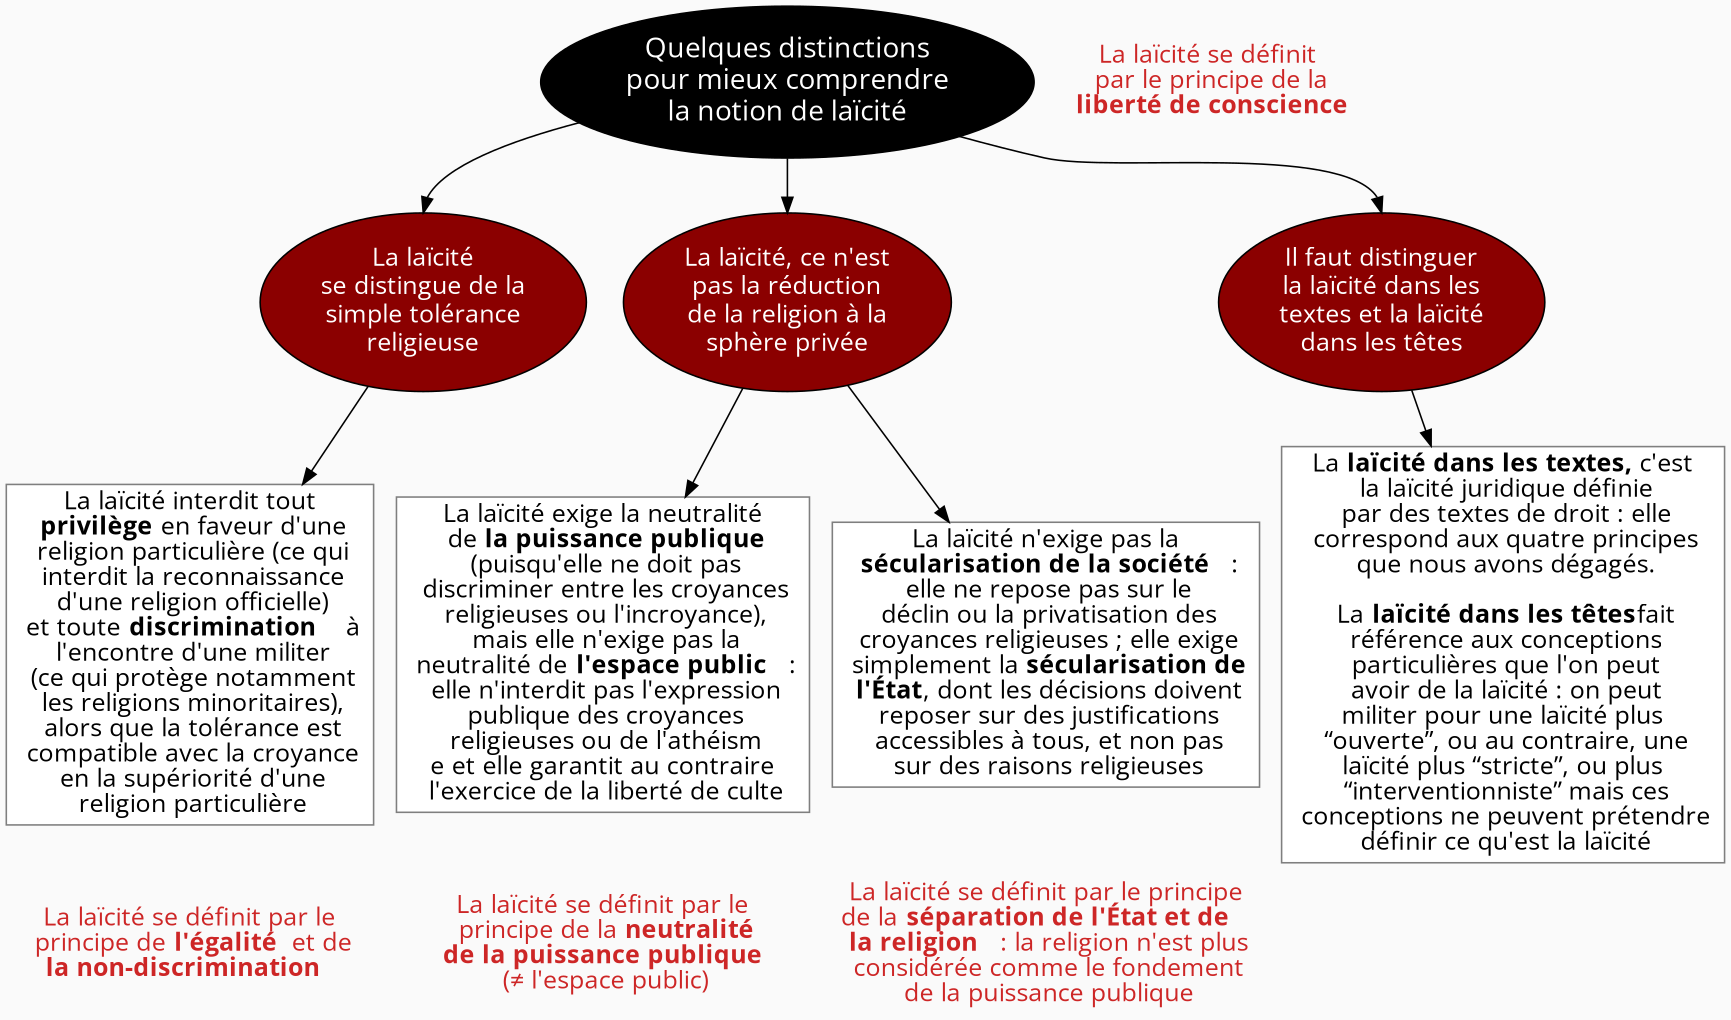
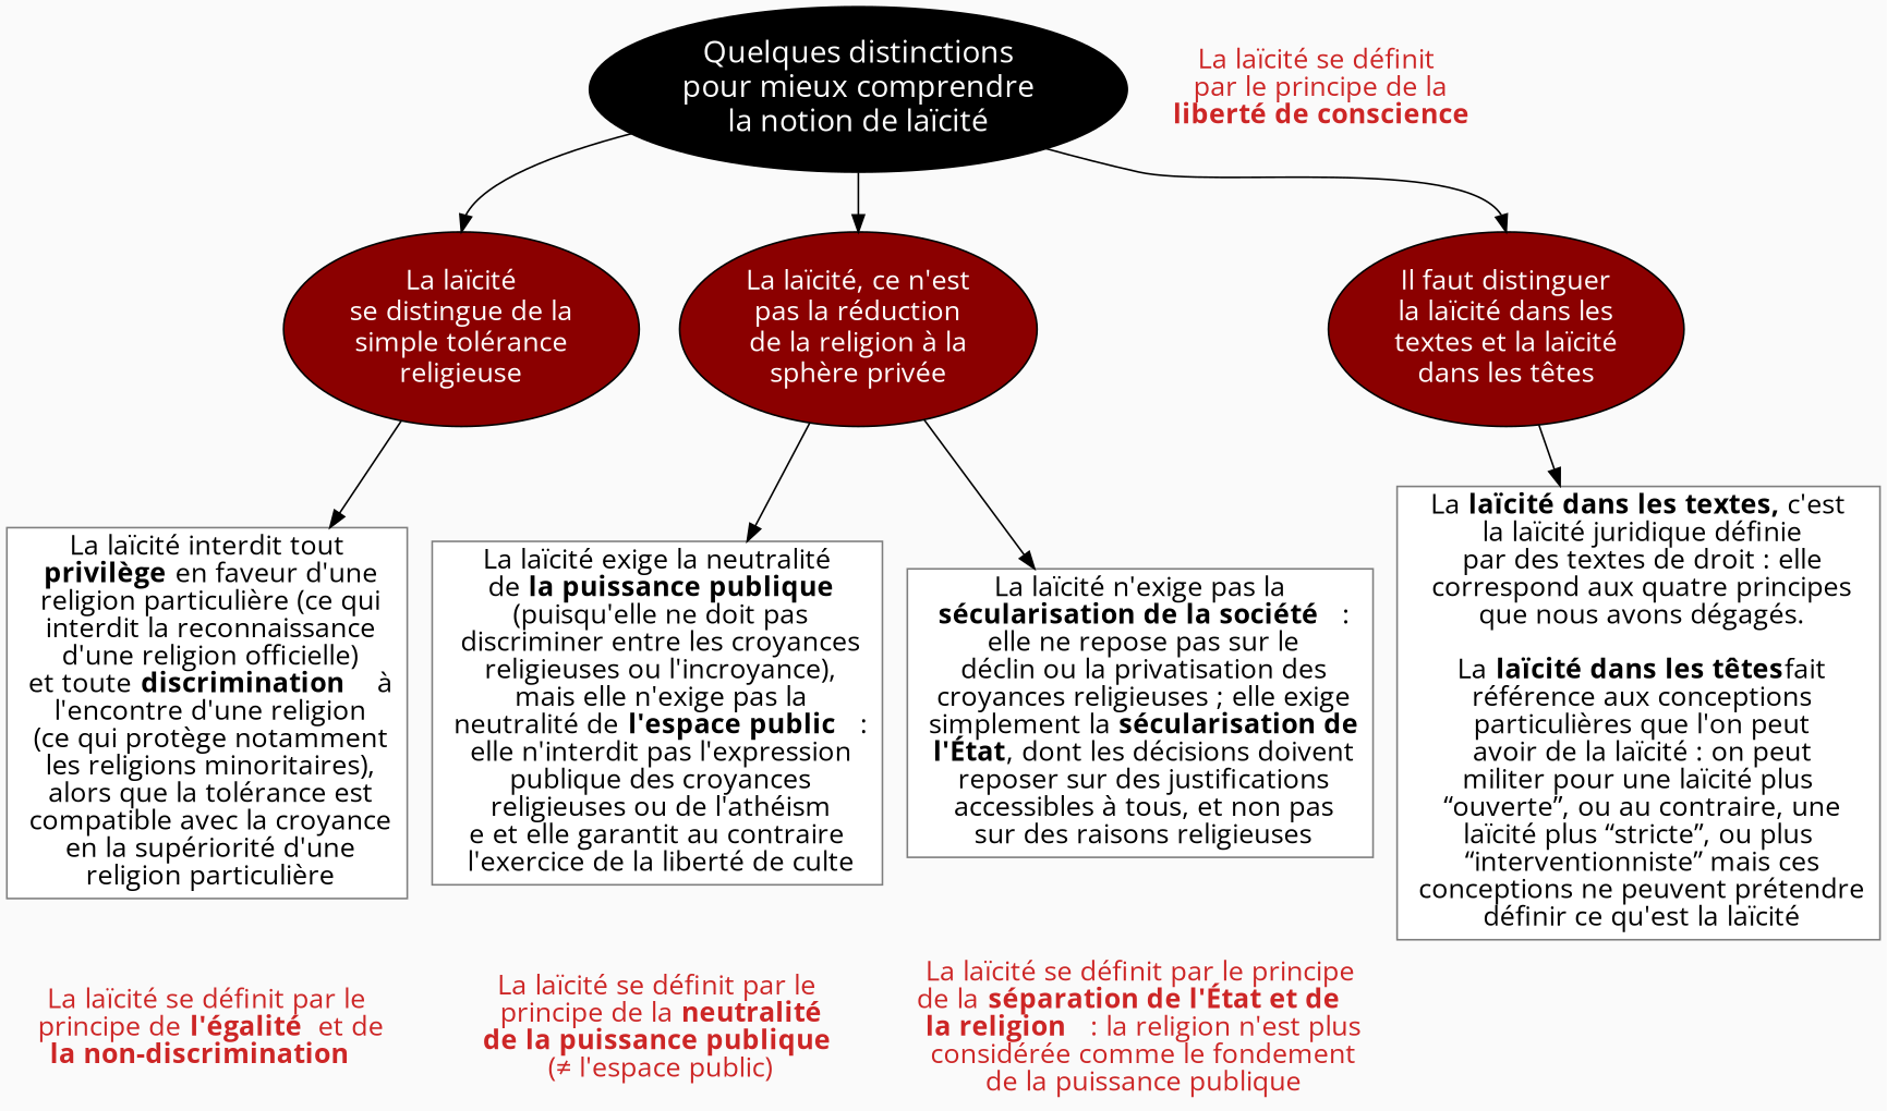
  digraph {
    bgcolor=grey98
    fontname="Open Sans"
    nodesep=0.2
    ranksep=0.1
    splines=true
    style=filled
    node [fillcolor=white fontcolor=white fontname="Open Sans" fontsize=16 style=filled color=grey50]
    edge [fontname="Open Sans" minlen=4]
    n1 [fillcolor=12 fontsize=18 label="Quelques distinctions\npour mieux comprendre\nla notion de laïcité" color=""]
    n2 [fillcolor=red4 label="La laïcité\nse distingue de la\nsimple tolérance\nreligieuse" color=""]
    n3 [fillcolor=red4 label="La laïcité, ce n'est\npas la réduction\nde la religion à la\nsphère privée" color=""]
    n4 [fillcolor=red4 label="Il faut distinguer\nla laïcité dans les\ntextes et la laïcité\ndans les têtes" color=""]
-   n5 [fontcolor=black label=<La laïcité interdit tout<br/> <b>privilège</b> en faveur d'une<br/> religion particulière (ce qui<br/> interdit la reconnaissance<br/> d'une religion officielle)<br/> et toute <b>discrimination </b>   à<br/> l'encontre d'une militer<br/> (ce qui protège notamment<br/> les religions minoritaires),<br/> alors que la tolérance est<br/> compatible avec la croyance<br/> en la supériorité d'une<br/> religion particulière> shape=box]
+   n5 [fontcolor=black label=<La laïcité interdit tout<br/> <b>privilège</b> en faveur d'une<br/> religion particulière (ce qui<br/> interdit la reconnaissance<br/> d'une religion officielle)<br/> et toute <b>discrimination </b>   à<br/> l'encontre d'une religion<br/> (ce qui protège notamment<br/> les religions minoritaires),<br/> alors que la tolérance est<br/> compatible avec la croyance<br/> en la supériorité d'une<br/> religion particulière> shape=box]
    n6 [fontcolor=black label=<La laïcité exige la neutralité<br/> de <b>la puissance publique</b><br/> (puisqu'elle ne doit pas<br/> discriminer entre les croyances<br/> religieuses ou l'incroyance),<br/> mais elle n'exige pas la<br/> neutralité de <b>l'espace public </b>  :<br/> elle n'interdit pas l'expression<br/> publique des croyances<br/> religieuses ou de l'athéism<br/>e et elle garantit au contraire<br/> l'exercice de la liberté de culte> shape=box]
    n7 [fontcolor=black label=<La laïcité n'exige pas la<br/> <b>sécularisation de la société </b>  :<br/> elle ne repose pas sur le<br/> déclin ou la privatisation des<br/> croyances religieuses ; elle exige<br/> simplement la <b>sécularisation de<br/> l'État</b>, dont les décisions doivent<br/> reposer sur des justifications<br/> accessibles à tous, et non pas<br/> sur des raisons religieuses> shape=box]
    n8 [fontcolor=black label=<La <b>laïcité dans les textes,</b> c'est<br/> la laïcité juridique définie<br/> par des textes de droit : elle<br/> correspond aux quatre principes<br/> que nous avons dégagés.<br/> <font point-size="10"><br/></font> La <b>laïcité dans les têtes</b>fait<br/> référence aux conceptions<br/> particulières que l'on peut<br/> avoir de la laïcité : on peut<br/> militer pour une laïcité plus <br/> “ouverte”, ou au contraire, une<br/> laïcité plus “stricte”, ou plus <br/> “interventionniste” mais ces<br/> conceptions ne peuvent prétendre<br/> définir ce qu'est la laïcité> shape=box]
    n9 [fillcolor=grey98 fontcolor=firebrick3 label=<La laïcité se définit par le<br/> principe de <b>l'égalité </b> et de<br/> <b>la non-discrimination   </b>> shape=plaintext style="filled,rounded"]
    n10 [fillcolor=grey98 fontcolor=firebrick3 label=<La laïcité se définit par le<br/> principe de la <b>neutralité<br/> de la puissance publique </b><br/> (≠ l'espace public)> shape=plaintext style="filled,rounded"]
    n11 [fillcolor=grey98 fontcolor=firebrick3 label=<La laïcité se définit par le principe<br/> de la <b>séparation de l'État et de    <br/> la religion  </b> : la religion n'est plus<br/> considérée comme le fondement<br/> de la puissance publique> shape=plaintext style="filled,rounded"]
    n12 [fillcolor=grey98 fontcolor=firebrick3 label=<La laïcité se définit<br/> par le principe de la<br/> <b>liberté de conscience</b>> shape=plaintext style="filled,rounded"]
    n1 -> n2 [headport=n]
    n1 -> n3 [headport=n]
    n1 -> n4 [headport=n]
    n2 -> n5
    n3 -> n6
    n3 -> n7
    n4 -> n8
    n5 -> n9 [minlen=1 style=invis]
    n6 -> n10 [minlen=1 style=invis]
    n7 -> n11 [minlen=1 style=invis]
  }
